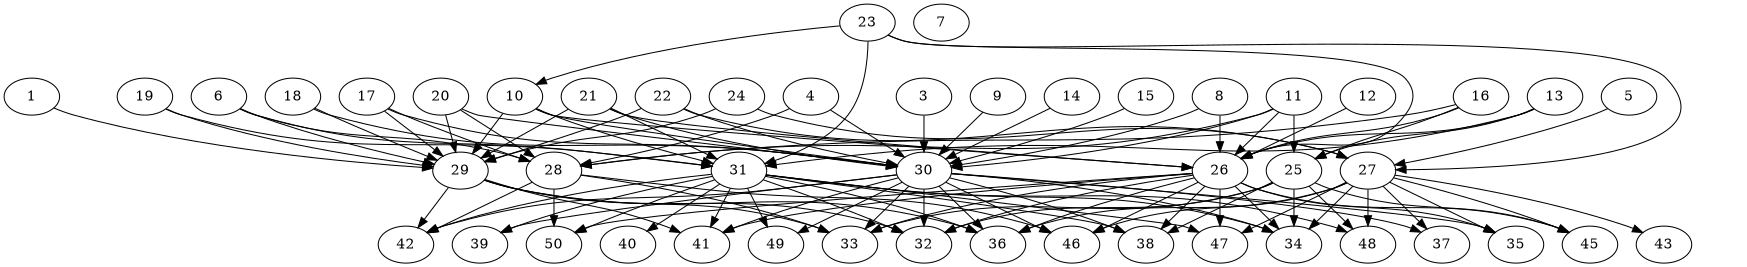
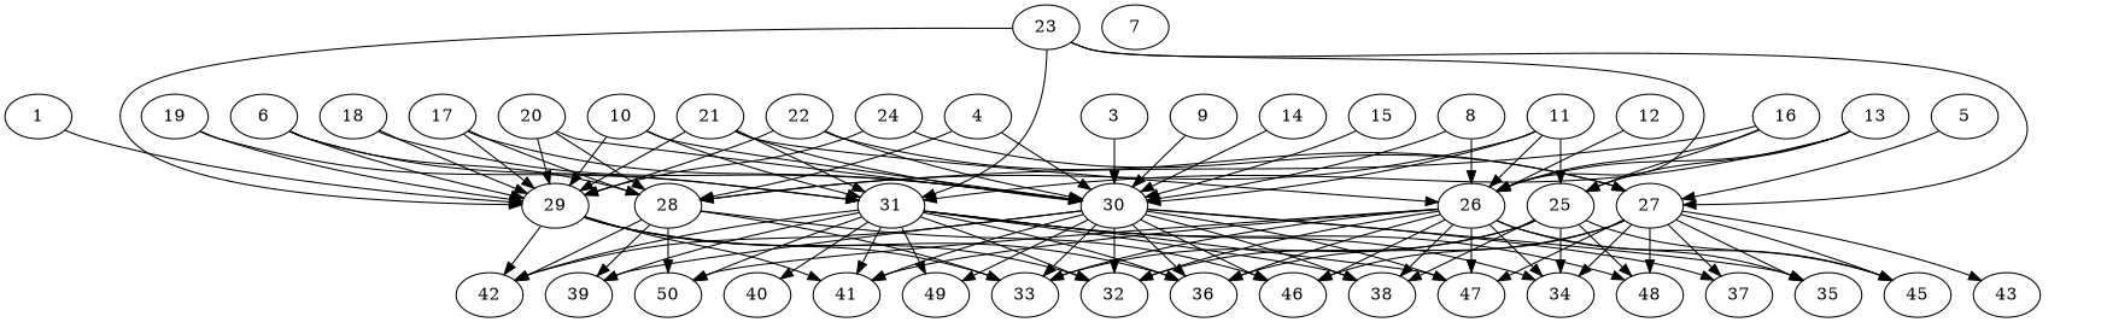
  digraph {
    node [alpha=0.05]
    1 [alpha=0.04 expect_size=66626838892656984064]
    29 [alpha=0.07 expect_size=25252984667529948]
    32 [alpha=0.04 expect_size=1414278066336672]
    33 [alpha=0.14 expect_size=1164444122230719488]
    36 [alpha=0.19 expect_size=10923399450722304000]
    41 [alpha=0.01 expect_size=601732555835346048]
    42 [alpha=0.17 expect_size=2731839718424576000]
    38 [alpha=0.08 expect_size=2560131452661903360]
    3 [alpha=0.18 expect_size=54481121317044152]
    30 [expect_size=11016323982093834]
    35 [alpha=0.18 expect_size=38055690256799648]
    46 [alpha=0.08 expect_size=203997727674475741184]
    47 [alpha=0.12 expect_size=450199442092457984000]
    37 [alpha=0.17 expect_size=1398701935833382912000]
    39 [alpha=0.06 expect_size=10276821841316658]
    49 [alpha=0.10 expect_size=596147368670176384]
    4 [alpha=0.14 expect_size=436347486606453376]
    28 [alpha=0.18 expect_size=7580534445237600256]
    50 [expect_size=662084771527293]
    5 [alpha=0.14 expect_size=734241302249472000]
    27 [alpha=0.13 expect_size=124931899668275888]
    34 [alpha=0.17 expect_size=8334324015531640]
    45 [alpha=0.15 expect_size=1385283725062058752]
    48 [alpha=0.09 expect_size=999776550512517709824]
    43 [expect_size=16071436170952704000]
    6 [alpha=0.16 expect_size=15750929025492406]
    31 [expect_size=184588101913410016]
    40 [alpha=0.14 expect_size=4092089808489283584]
    7 [alpha=0.06 expect_size=29828692225192576]
    8 [alpha=0.13 expect_size=10663533349558618]
    26 [alpha=0.06 expect_size=2416078796789645312]
    9 [alpha=0.19 expect_size=57242310800560032]
    10 [alpha=0.17 expect_size=62843879714048952]
    11 [alpha=0.08 expect_size=49432207989378336]
    25 [alpha=0.11 expect_size=1828792688539775232]
    12 [alpha=0.03 expect_size=49917983579324192]
    13 [expect_size=1715908032252193]
    14 [alpha=0.10 expect_size=8612667799217103]
    15 [alpha=0.03 expect_size=29399173514498616]
    16 [alpha=0.10 expect_size=10337495106597554]
    17 [alpha=0.07 expect_size=9160693859492858]
    18 [alpha=0.11 expect_size=682332139802765295616]
    19 [alpha=0.09 expect_size=6705068593785212]
    20 [expect_size=574913413236024]
    21 [alpha=0.12 expect_size=1328255722323968000000]
    22 [alpha=0.06 expect_size=14710628065371858]
    23 [alpha=0.13 expect_size=64212201681239146496]
    24 [alpha=0.02 expect_size=600177187914494720]
    1 -> 29
    29 -> 32
    29 -> 33
    29 -> 36
    29 -> 41
    29 -> 42
    3 -> 30
    30 -> 32
    30 -> 33
    30 -> 36
    30 -> 41
    30 -> 42
    30 -> 38
    30 -> 35
    30 -> 46
-   30 -> 34
+   30 -> 47
    30 -> 37
    30 -> 39
    30 -> 49
    4 -> 30
    4 -> 28
    28 -> 33
    28 -> 42
    28 -> 46
+   28 -> 39
    28 -> 50
    5 -> 27
    27 -> 36
    27 -> 35
    27 -> 46
    27 -> 47
    27 -> 37
    27 -> 34
    27 -> 45
    27 -> 48
    27 -> 43
    6 -> 29
    6 -> 28
    6 -> 31
    31 -> 32
    31 -> 36
    31 -> 41
    31 -> 42
    31 -> 38
    31 -> 47
    31 -> 39
    31 -> 49
    31 -> 50
    31 -> 34
    31 -> 48
    31 -> 40
    8 -> 30
    8 -> 26
    26 -> 32
    26 -> 33
    26 -> 36
    26 -> 41
    26 -> 38
    26 -> 35
    26 -> 46
    26 -> 47
    26 -> 50
    26 -> 34
    26 -> 45
    9 -> 30
    10 -> 29
    10 -> 30
    10 -> 31
-   10 -> 26
    11 -> 30
    11 -> 28
    11 -> 26
    11 -> 25
    25 -> 32
    25 -> 33
    25 -> 38
    25 -> 34
    25 -> 45
    25 -> 48
    12 -> 26
    13 -> 31
    13 -> 26
    13 -> 25
    14 -> 30
    15 -> 30
    16 -> 28
    16 -> 26
    16 -> 25
    17 -> 29
    17 -> 30
    17 -> 28
    18 -> 29
    18 -> 30
    19 -> 29
    19 -> 31
    20 -> 29
    20 -> 30
    20 -> 28
    21 -> 29
    21 -> 30
    21 -> 31
    21 -> 26
    22 -> 29
    22 -> 30
    22 -> 27
-   23 -> 10
+   23 -> 29
    23 -> 27
    23 -> 31
    23 -> 26
    24 -> 29
    24 -> 27
  }
